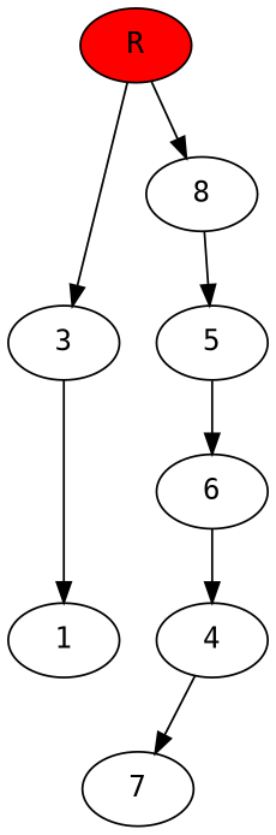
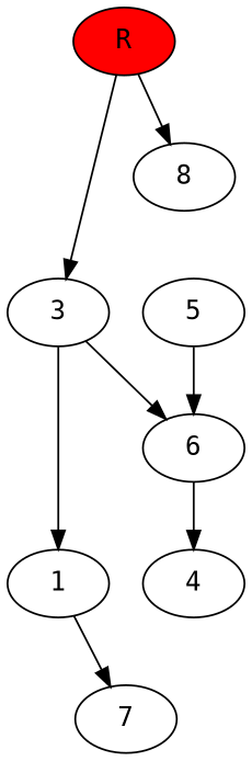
  digraph {
    fontname="DejaVu Sans Mono"
    node [fontname="DejaVu Sans Mono"]
    edge [fontname="DejaVu Sans Mono"]
    3
    1
    6
    4
    7
    5
    8
    R [fillcolor="#ff0000" style=filled]
    3 -> 1
+   3 -> 6
    6 -> 4
-   4 -> 7
+   1 -> 7
    5 -> 6
-   8 -> 5
    R -> 3
    R -> 8
  }
